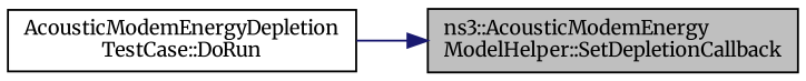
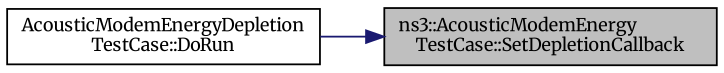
  digraph {
    rankdir=RL
    fontname=Merriweather
    node [color=black fontname=Merriweather fontsize=10 shape=record style=filled]
-   n1 [fillcolor=grey75 fontcolor=black height=0.2 label="ns3::AcousticModemEnergy\lModelHelper::SetDepletionCallback" width=0.4]
+   n1 [fillcolor=grey75 fontcolor=black height=0.2 label="ns3::AcousticModemEnergy\lTestCase::SetDepletionCallback" width=0.4]
    n2 [fillcolor=white height=0.2 label="AcousticModemEnergyDepletion\lTestCase::DoRun" width=0.4]
    n1 -> n2 [color=midnightblue dir=back fontname=Merriweather fontsize=10 labelfontname=Helvetica labelfontsize=10 style=solid]
  }
